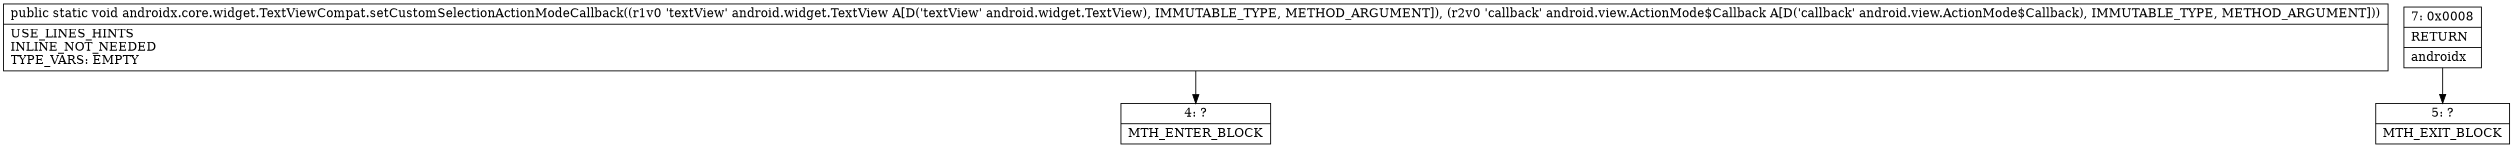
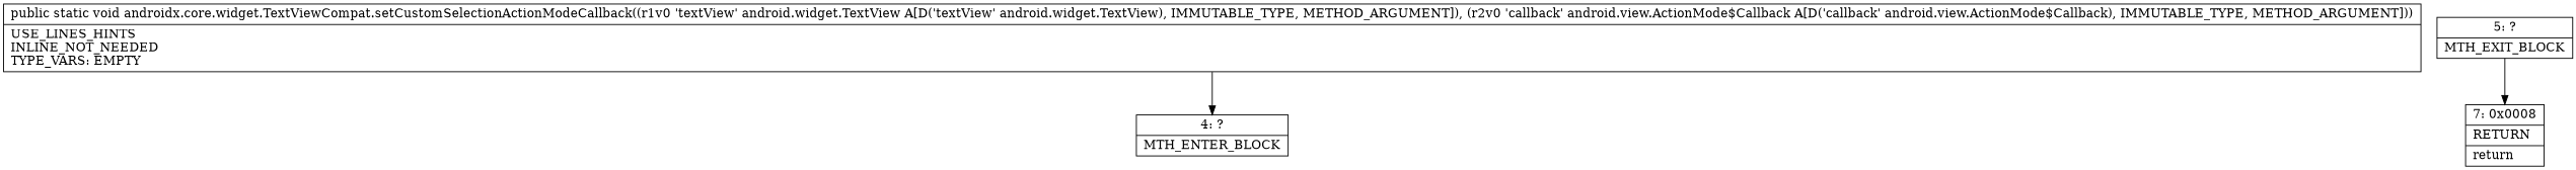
  digraph {
    node [shape=record]
    n1 [label="{4\:\ ?|MTH_ENTER_BLOCK\l}"]
-   n2 [label="{7\:\ 0x0008|RETURN\l|androidx\l}"]
+   n2 [label="{7\:\ 0x0008|RETURN\l|return\l}"]
    n3 [label="{5\:\ ?|MTH_EXIT_BLOCK\l}"]
    n4 [label="{public static void androidx.core.widget.TextViewCompat.setCustomSelectionActionModeCallback((r1v0 'textView' android.widget.TextView A[D('textView' android.widget.TextView), IMMUTABLE_TYPE, METHOD_ARGUMENT]), (r2v0 'callback' android.view.ActionMode$Callback A[D('callback' android.view.ActionMode$Callback), IMMUTABLE_TYPE, METHOD_ARGUMENT]))  | USE_LINES_HINTS\lINLINE_NOT_NEEDED\lTYPE_VARS: EMPTY\l}"]
-   n2 -> n3
+   n3 -> n2
    n4 -> n1
  }
